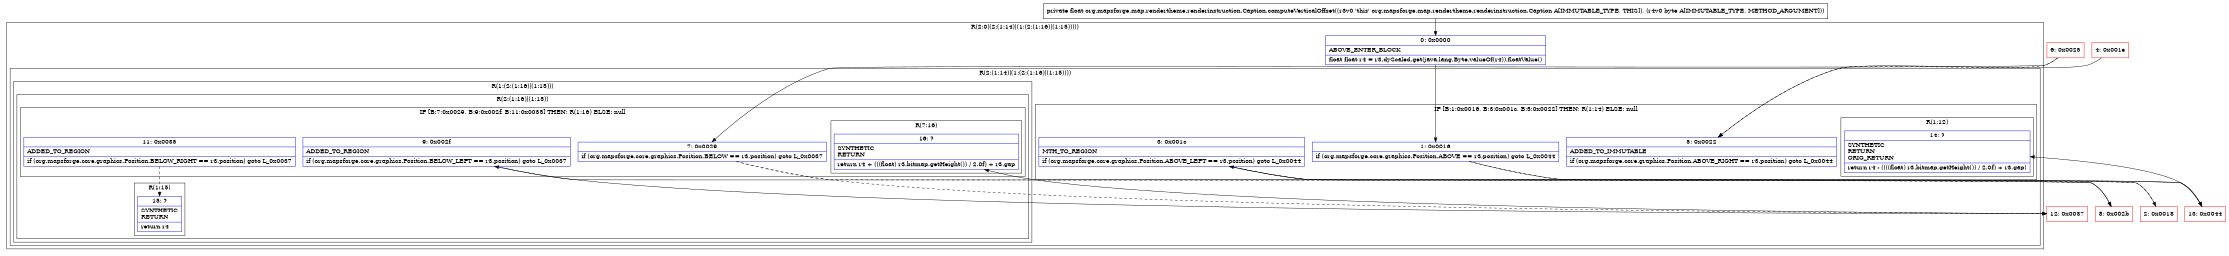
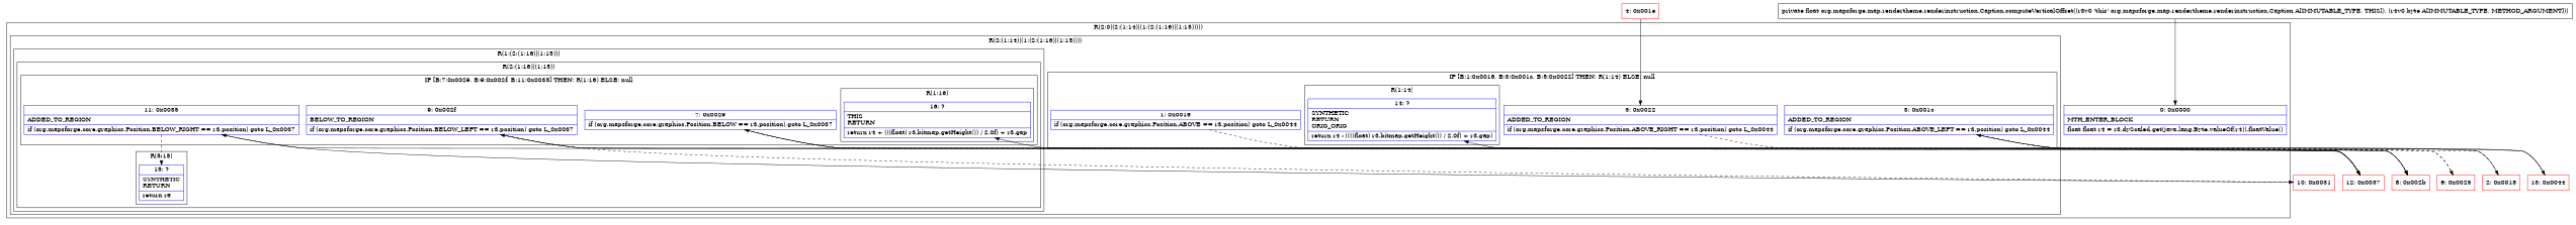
  digraph {
    node [color=blue shape=record]
-   n1 [label="{14\:\ ?|SYNTHETIC\lRETURN\lORIG_RETURN\l|return r4 \- ((((float) r3.bitmap.getHeight()) \/ 2.0f) + r3.gap)\l}"]
+   n1 [label="{14\:\ ?|SYNTHETIC\lRETURN\lORIG_ORIG\l|return r4 \- ((((float) r3.bitmap.getHeight()) \/ 2.0f) + r3.gap)\l}"]
    n2 [label="{1\:\ 0x0016|if (org.mapsforge.core.graphics.Position.ABOVE == r3.position) goto L_0x0044\l}"]
-   n3 [label="{3\:\ 0x001c|MTH_TO_REGION\l|if (org.mapsforge.core.graphics.Position.ABOVE_LEFT == r3.position) goto L_0x0044\l}"]
-   n4 [label="{5\:\ 0x0022|ADDED_TO_IMMUTABLE\l|if (org.mapsforge.core.graphics.Position.ABOVE_RIGHT == r3.position) goto L_0x0044\l}"]
-   n5 [label="{16\:\ ?|SYNTHETIC\lRETURN\l|return r4 + (((float) r3.bitmap.getHeight()) \/ 2.0f) + r3.gap\l}"]
+   n3 [label="{3\:\ 0x001c|ADDED_TO_REGION\l|if (org.mapsforge.core.graphics.Position.ABOVE_LEFT == r3.position) goto L_0x0044\l}"]
+   n4 [label="{5\:\ 0x0022|ADDED_TO_REGION\l|if (org.mapsforge.core.graphics.Position.ABOVE_RIGHT == r3.position) goto L_0x0044\l}"]
+   n5 [label="{16\:\ ?|THIS\lRETURN\l|return r4 + (((float) r3.bitmap.getHeight()) \/ 2.0f) + r3.gap\l}"]
    n6 [label="{7\:\ 0x0029|if (org.mapsforge.core.graphics.Position.BELOW == r3.position) goto L_0x0037\l}"]
-   n7 [label="{9\:\ 0x002f|ADDED_TO_REGION\l|if (org.mapsforge.core.graphics.Position.BELOW_LEFT == r3.position) goto L_0x0037\l}"]
+   n7 [label="{9\:\ 0x002f|BELOW_TO_REGION\l|if (org.mapsforge.core.graphics.Position.BELOW_LEFT == r3.position) goto L_0x0037\l}"]
    n8 [label="{11\:\ 0x0035|ADDED_TO_REGION\l|if (org.mapsforge.core.graphics.Position.BELOW_RIGHT == r3.position) goto L_0x0037\l}"]
-   n9 [label="{15\:\ ?|SYNTHETIC\lRETURN\l|return r4\l}"]
-   n10 [label="{0\:\ 0x0000|ABOVE_ENTER_BLOCK\l|float float r4 = r3.dyScaled.get(java.lang.Byte.valueOf(r4)).floatValue()\l}"]
+   n9 [label="{15\:\ ?|SYNTHETIC\lRETURN\l|return r6\l}"]
+   n10 [label="{0\:\ 0x0000|MTH_ENTER_BLOCK\l|float float r4 = r3.dyScaled.get(java.lang.Byte.valueOf(r4)).floatValue()\l}"]
    n11 [color=red label="{2\:\ 0x0018}"]
    n12 [color=red label="{13\:\ 0x0044}"]
    n13 [color=red label="{8\:\ 0x002b}"]
    n14 [color=red label="{6\:\ 0x0025}"]
    n15 [color=red label="{12\:\ 0x0037}"]
+   n16 [color=red label="{10\:\ 0x0031}"]
    n17 [color=red label="{4\:\ 0x001e}"]
    n18 [label="{private float org.mapsforge.map.rendertheme.renderinstruction.Caption.computeVerticalOffset((r3v0 'this' org.mapsforge.map.rendertheme.renderinstruction.Caption A[IMMUTABLE_TYPE, THIS]), (r4v0 byte A[IMMUTABLE_TYPE, METHOD_ARGUMENT])) }" color=""]
    subgraph cluster_1 {
      label="R(2:0|(2:(1:14)|(1:(2:(1:16)|(1:15)))))"
      n10
      subgraph cluster_2 {
        label="R(2:(1:14)|(1:(2:(1:16)|(1:15))))"
        subgraph cluster_3 {
          label="IF [B:1:0x0016, B:3:0x001c, B:5:0x0022] THEN: R(1:14) ELSE: null"
          n2
          n3
          n4
          subgraph cluster_4 {
-           label="R(1:12)"
+           label="R(1:14)"
            n1
          }
        }
        subgraph cluster_5 {
          label="R(1:(2:(1:16)|(1:15)))"
          subgraph cluster_6 {
            label="R(2:(1:16)|(1:15))"
            subgraph cluster_7 {
              label="IF [B:7:0x0029, B:9:0x002f, B:11:0x0035] THEN: R(1:16) ELSE: null"
              n6
              n7
              n8
              subgraph cluster_8 {
-               label="R(7:16)"
+               label="R(1:16)"
                n5
              }
            }
            subgraph cluster_9 {
-             label="R(1:15)"
+             label="R(5:15)"
              n9
            }
          }
        }
      }
    }
    n2 -> n11 [style=dashed]
-   n2 -> n12
    n3 -> n12
    n3 -> n13 [style=dashed]
-   n14 -> n4 [style=dashed]
-   n6 -> n13 [style=dashed]
-   n6 -> n15 [style=dashed]
+   n4 -> n14 [style=dashed]
+   n6 -> n13 [style=solid]
+   n6 -> n15
    n7 -> n15
+   n7 -> n16 [style=dashed]
    n8 -> n9 [style=dashed]
-   n10 -> n2
+   n8 -> n15
    n11 -> n3
    n12 -> n1
    n13 -> n7
-   n14 -> n6
+   n14 -> n6 [style=dashed]
    n15 -> n5
+   n16 -> n8
    n17 -> n4
    n18 -> n10
  }
